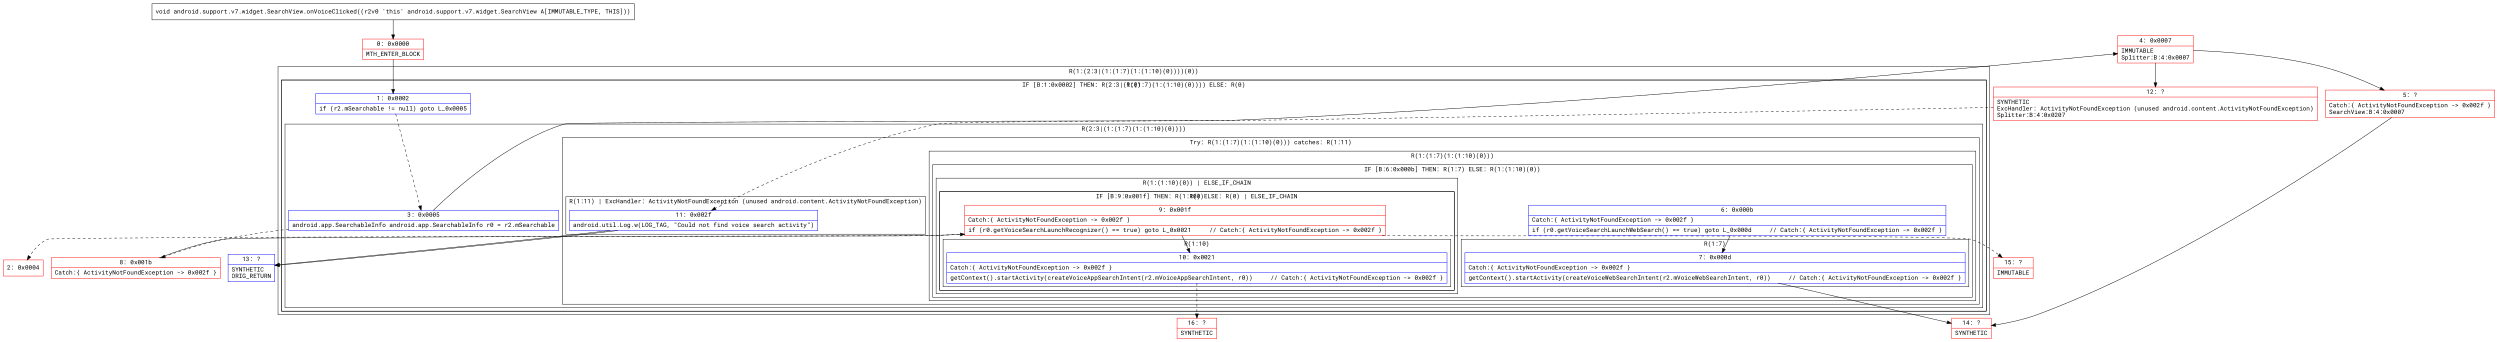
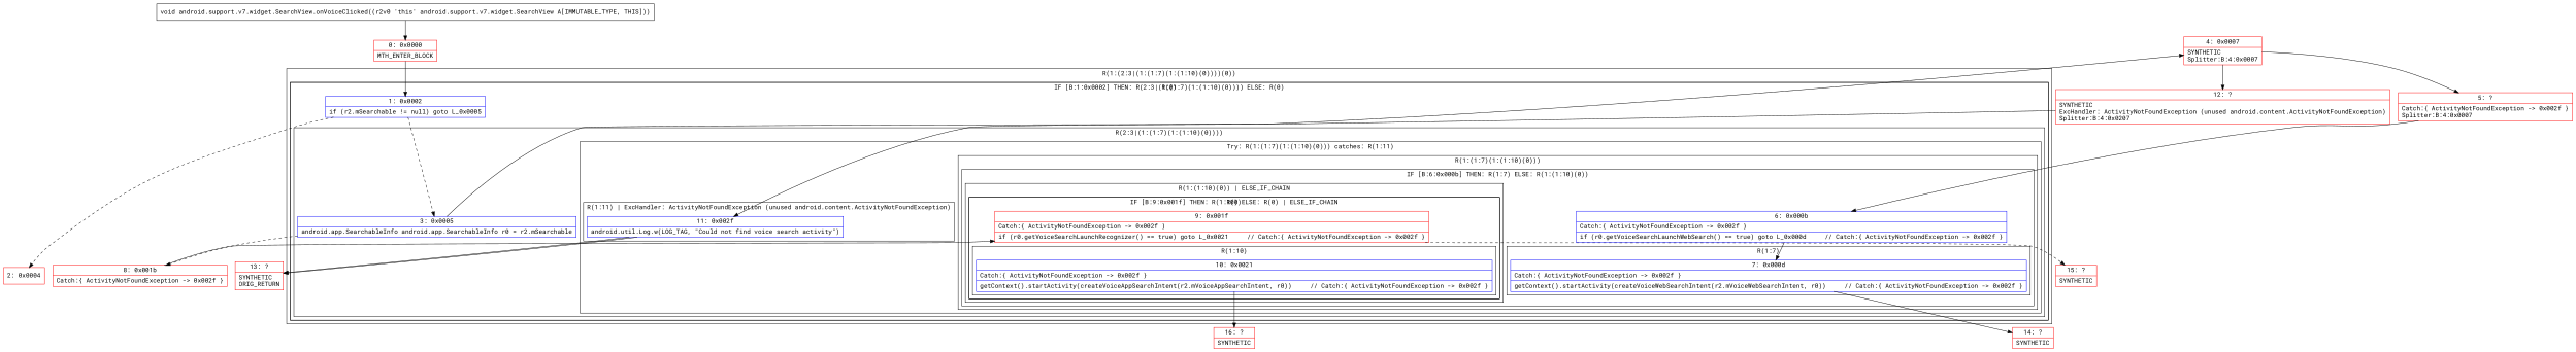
  digraph {
    fontname="Roboto Mono"
    node [color=red fontname="Roboto Mono" shape=record]
    edge [fontname="Roboto Mono"]
    n1 [color=blue label="{7\:\ 0x000d|Catch:\{ ActivityNotFoundException \-\> 0x002f \}\l|getContext().startActivity(createVoiceWebSearchIntent(r2.mVoiceWebSearchIntent, r0))     \/\/ Catch:\{ ActivityNotFoundException \-\> 0x002f \}\l}"]
    n2 [color=blue label="{10\:\ 0x0021|Catch:\{ ActivityNotFoundException \-\> 0x002f \}\l|getContext().startActivity(createVoiceAppSearchIntent(r2.mVoiceAppSearchIntent, r0))     \/\/ Catch:\{ ActivityNotFoundException \-\> 0x002f \}\l}"]
    n3 [label="{9\:\ 0x001f|Catch:\{ ActivityNotFoundException \-\> 0x002f \}\l|if (r0.getVoiceSearchLaunchRecognizer() == true) goto L_0x0021     \/\/ Catch:\{ ActivityNotFoundException \-\> 0x002f \}\l}"]
    n4 [color=blue label="{6\:\ 0x000b|Catch:\{ ActivityNotFoundException \-\> 0x002f \}\l|if (r0.getVoiceSearchLaunchWebSearch() == true) goto L_0x000d     \/\/ Catch:\{ ActivityNotFoundException \-\> 0x002f \}\l}"]
    n5 [color=blue label="{11\:\ 0x002f|android.util.Log.w(LOG_TAG, \"Could not find voice search activity\")\l}"]
    n6 [color=blue label="{3\:\ 0x0005|android.app.SearchableInfo android.app.SearchableInfo r0 = r2.mSearchable\l}"]
    n7 [color=blue label="{1\:\ 0x0002|if (r2.mSearchable != null) goto L_0x0005\l}"]
    n8 [label="{14\:\ ?|SYNTHETIC\l}"]
    n9 [label="{16\:\ ?|SYNTHETIC\l}"]
-   n10 [label="{15\:\ ?|IMMUTABLE\l}"]
-   n11 [color=blue label="{13\:\ ?|SYNTHETIC\lORIG_RETURN\l}"]
-   n12 [label="{4\:\ 0x0007|IMMUTABLE\lSplitter:B:4:0x0007\l}"]
+   n10 [label="{15\:\ ?|SYNTHETIC\l}"]
+   n11 [label="{13\:\ ?|SYNTHETIC\lORIG_RETURN\l}"]
+   n12 [label="{4\:\ 0x0007|SYNTHETIC\lSplitter:B:4:0x0007\l}"]
    n13 [label="{8\:\ 0x001b|Catch:\{ ActivityNotFoundException \-\> 0x002f \}\l}"]
    n14 [label="{2\:\ 0x0004}"]
-   n15 [label="{5\:\ ?|Catch:\{ ActivityNotFoundException \-\> 0x002f \}\lSearchView:B:4:0x0007\l}"]
+   n15 [label="{5\:\ ?|Catch:\{ ActivityNotFoundException \-\> 0x002f \}\lSplitter:B:4:0x0007\l}"]
    n16 [label="{12\:\ ?|SYNTHETIC\lExcHandler: ActivityNotFoundException (unused android.content.ActivityNotFoundException)\lSplitter:B:4:0x0207\l}"]
    n17 [label="{0\:\ 0x0000|MTH_ENTER_BLOCK\l}"]
    n18 [label="{void android.support.v7.widget.SearchView.onVoiceClicked((r2v0 'this' android.support.v7.widget.SearchView A[IMMUTABLE_TYPE, THIS])) }" color=""]
    subgraph cluster_1 {
      label="R(1:(2:3|(1:(1:7)(1:(1:10)(0))))(0))"
      subgraph cluster_2 {
        label="IF [B:1:0x0002] THEN: R(2:3|(1:(1:7)(1:(1:10)(0)))) ELSE: R(0)"
        n7
        subgraph cluster_3 {
          label="R(2:3|(1:(1:7)(1:(1:10)(0))))"
          n6
          subgraph cluster_4 {
            label="Try: R(1:(1:7)(1:(1:10)(0))) catches: R(1:11)"
            subgraph cluster_5 {
              label="R(1:(1:7)(1:(1:10)(0)))"
              subgraph cluster_6 {
                label="IF [B:6:0x000b] THEN: R(1:7) ELSE: R(1:(1:10)(0))"
                n4
                subgraph cluster_7 {
                  label="R(1:7)"
                  n1
                }
                subgraph cluster_8 {
                  label="R(1:(1:10)(0)) | ELSE_IF_CHAIN\l"
                  subgraph cluster_9 {
                    label="IF [B:9:0x001f] THEN: R(1:10) ELSE: R(0) | ELSE_IF_CHAIN\l"
                    n3
                    subgraph cluster_10 {
                      label="R(1:10)"
                      n2
                    }
                    subgraph cluster_11 {
                      label="R(0)"
                    }
                  }
                }
              }
            }
            subgraph cluster_12 {
              label="R(1:11) | ExcHandler: ActivityNotFoundException (unused android.content.ActivityNotFoundException)\l"
              n5
            }
          }
        }
        subgraph cluster_13 {
          label="R(0)"
        }
      }
    }
    subgraph cluster_14 {
      label="R(1:11) | ExcHandler: ActivityNotFoundException (unused android.content.ActivityNotFoundException)\l"
    }
    n1 -> n8
-   n2 -> n9 [style=dashed]
-   n3 -> n2
+   n2 -> n9
    n3 -> n10 [style=dashed]
    n4 -> n1
    n5 -> n11
    n5 -> n11
    n6 -> n12
    n6 -> n13 [style=dashed]
    n7 -> n6 [style=dashed]
-   n3 -> n14 [style=dashed]
+   n7 -> n14 [style=dashed]
    n12 -> n15
    n12 -> n16
    n13 -> n3
-   n15 -> n8
-   n16 -> n5 [style=dashed]
+   n15 -> n4
+   n16 -> n5
    n17 -> n7
    n18 -> n17
  }
